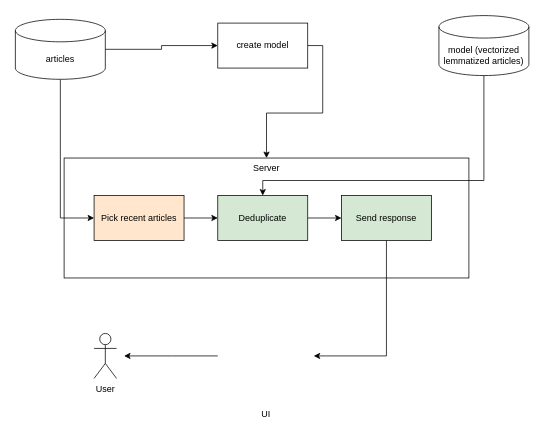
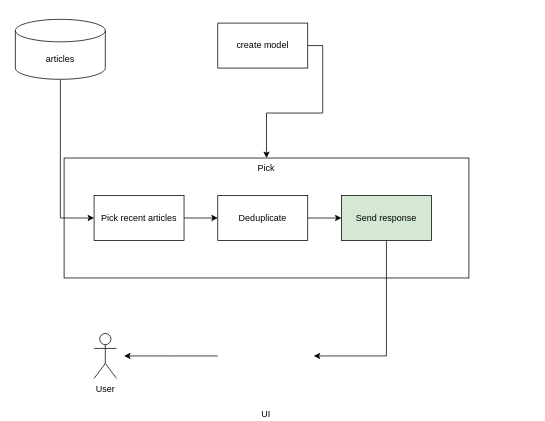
  <mxCell id="0" />
  <mxCell id="1" parent="0" />
- <mxCell id="2" value="Server" style="rounded=0;whiteSpace=wrap;html=1;verticalAlign=top;" vertex="1" parent="1"><mxGeometry x="85" y="210" width="540" height="160" as="geometry" /></mxCell>
+ <mxCell id="2" value="Pick" style="rounded=0;whiteSpace=wrap;html=1;verticalAlign=top;" vertex="1" parent="1"><mxGeometry x="85" y="210" width="540" height="160" as="geometry" /></mxCell>
  <mxCell id="3" style="edgeStyle=orthogonalEdgeStyle;rounded=0;orthogonalLoop=1;jettySize=auto;html=1;exitX=1;exitY=0.5;exitDx=0;exitDy=0;" edge="1" parent="1" source="4" target="2"><mxGeometry relative="1" as="geometry" /></mxCell>
  <mxCell id="4" value="create model" style="rounded=0;whiteSpace=wrap;html=1;" vertex="1" parent="1"><mxGeometry x="290" y="30" width="120" height="60" as="geometry" /></mxCell>
  <mxCell id="5" style="edgeStyle=orthogonalEdgeStyle;rounded=0;orthogonalLoop=1;jettySize=auto;html=1;exitX=0.5;exitY=1;exitDx=0;exitDy=0;exitPerimeter=0;entryX=0;entryY=0.5;entryDx=0;entryDy=0;" edge="1" parent="1" source="7" target="11"><mxGeometry relative="1" as="geometry" /></mxCell>
- <mxCell id="6" style="edgeStyle=orthogonalEdgeStyle;rounded=0;orthogonalLoop=1;jettySize=auto;html=1;exitX=1;exitY=0.5;exitDx=0;exitDy=0;exitPerimeter=0;" edge="1" parent="1" source="7" target="4"><mxGeometry relative="1" as="geometry" /></mxCell>
  <mxCell id="7" value="articles" style="shape=cylinder3;whiteSpace=wrap;html=1;boundedLbl=1;backgroundOutline=1;size=15;" vertex="1" parent="1"><mxGeometry x="20" y="25" width="120" height="80" as="geometry" /></mxCell>
- <mxCell id="8" style="edgeStyle=orthogonalEdgeStyle;rounded=0;orthogonalLoop=1;jettySize=auto;html=1;exitX=0.5;exitY=1;exitDx=0;exitDy=0;exitPerimeter=0;entryX=0.5;entryY=0;entryDx=0;entryDy=0;" edge="1" parent="1" source="9" target="13"><mxGeometry relative="1" as="geometry"><Array as="points"><mxPoint x="645" y="240" /><mxPoint x="350" y="240" /></Array></mxGeometry></mxCell>
- <mxCell id="9" value="model (vectorized lemmatized articles)" style="shape=cylinder3;whiteSpace=wrap;html=1;boundedLbl=1;backgroundOutline=1;size=15;" vertex="1" parent="1"><mxGeometry x="585" y="20" width="120" height="80" as="geometry" /></mxCell>
  <mxCell id="10" style="edgeStyle=orthogonalEdgeStyle;rounded=0;orthogonalLoop=1;jettySize=auto;html=1;exitX=1;exitY=0.5;exitDx=0;exitDy=0;entryX=0;entryY=0.5;entryDx=0;entryDy=0;" edge="1" parent="1" source="11" target="13"><mxGeometry relative="1" as="geometry" /></mxCell>
- <mxCell id="11" value="Pick recent articles" style="rounded=0;whiteSpace=wrap;html=1;verticalAlign=middle;fillColor=#ffe6cc;" vertex="1" parent="1"><mxGeometry x="125" y="260" width="120" height="60" as="geometry" /></mxCell>
+ <mxCell id="11" value="Pick recent articles" style="rounded=0;whiteSpace=wrap;html=1;verticalAlign=middle;" vertex="1" parent="1"><mxGeometry x="125" y="260" width="120" height="60" as="geometry" /></mxCell>
  <mxCell id="12" style="edgeStyle=orthogonalEdgeStyle;rounded=0;orthogonalLoop=1;jettySize=auto;html=1;exitX=1;exitY=0.5;exitDx=0;exitDy=0;entryX=0;entryY=0.5;entryDx=0;entryDy=0;" edge="1" parent="1" source="13" target="15"><mxGeometry relative="1" as="geometry" /></mxCell>
- <mxCell id="13" value="Deduplicate" style="rounded=0;whiteSpace=wrap;html=1;verticalAlign=middle;fillColor=#d5e8d4;" vertex="1" parent="1"><mxGeometry x="290" y="260" width="120" height="60" as="geometry" /></mxCell>
+ <mxCell id="13" value="Deduplicate" style="rounded=0;whiteSpace=wrap;html=1;verticalAlign=middle;" vertex="1" parent="1"><mxGeometry x="290" y="260" width="120" height="60" as="geometry" /></mxCell>
  <mxCell id="14" style="edgeStyle=orthogonalEdgeStyle;rounded=0;orthogonalLoop=1;jettySize=auto;html=1;exitX=0.5;exitY=1;exitDx=0;exitDy=0;entryX=1;entryY=0.5;entryDx=0;entryDy=0;" edge="1" parent="1" source="15" target="18"><mxGeometry relative="1" as="geometry" /></mxCell>
  <mxCell id="15" value="Send response" style="rounded=0;whiteSpace=wrap;html=1;verticalAlign=middle;fillColor=#d5e8d4;" vertex="1" parent="1"><mxGeometry x="455" y="260" width="120" height="60" as="geometry" /></mxCell>
  <mxCell id="16" value="User" style="shape=umlActor;verticalLabelPosition=bottom;verticalAlign=top;html=1;outlineConnect=0;" vertex="1" parent="1"><mxGeometry x="125" y="444" width="30" height="60" as="geometry" /></mxCell>
  <mxCell id="17" style="edgeStyle=orthogonalEdgeStyle;rounded=0;orthogonalLoop=1;jettySize=auto;html=1;exitX=0;exitY=0.5;exitDx=0;exitDy=0;" edge="1" parent="1" source="18"><mxGeometry relative="1" as="geometry"><mxPoint x="165" y="474" as="targetPoint" /></mxGeometry></mxCell>
  <mxCell id="18" value="UI" style="shape=image;html=1;verticalAlign=top;verticalLabelPosition=bottom;labelBackgroundColor=#ffffff;imageAspect=0;aspect=fixed;image=https://cdn2.iconfinder.com/data/icons/circle-icons-1/64/browser-128.png" vertex="1" parent="1"><mxGeometry x="290" y="410" width="128" height="128" as="geometry" /></mxCell>
